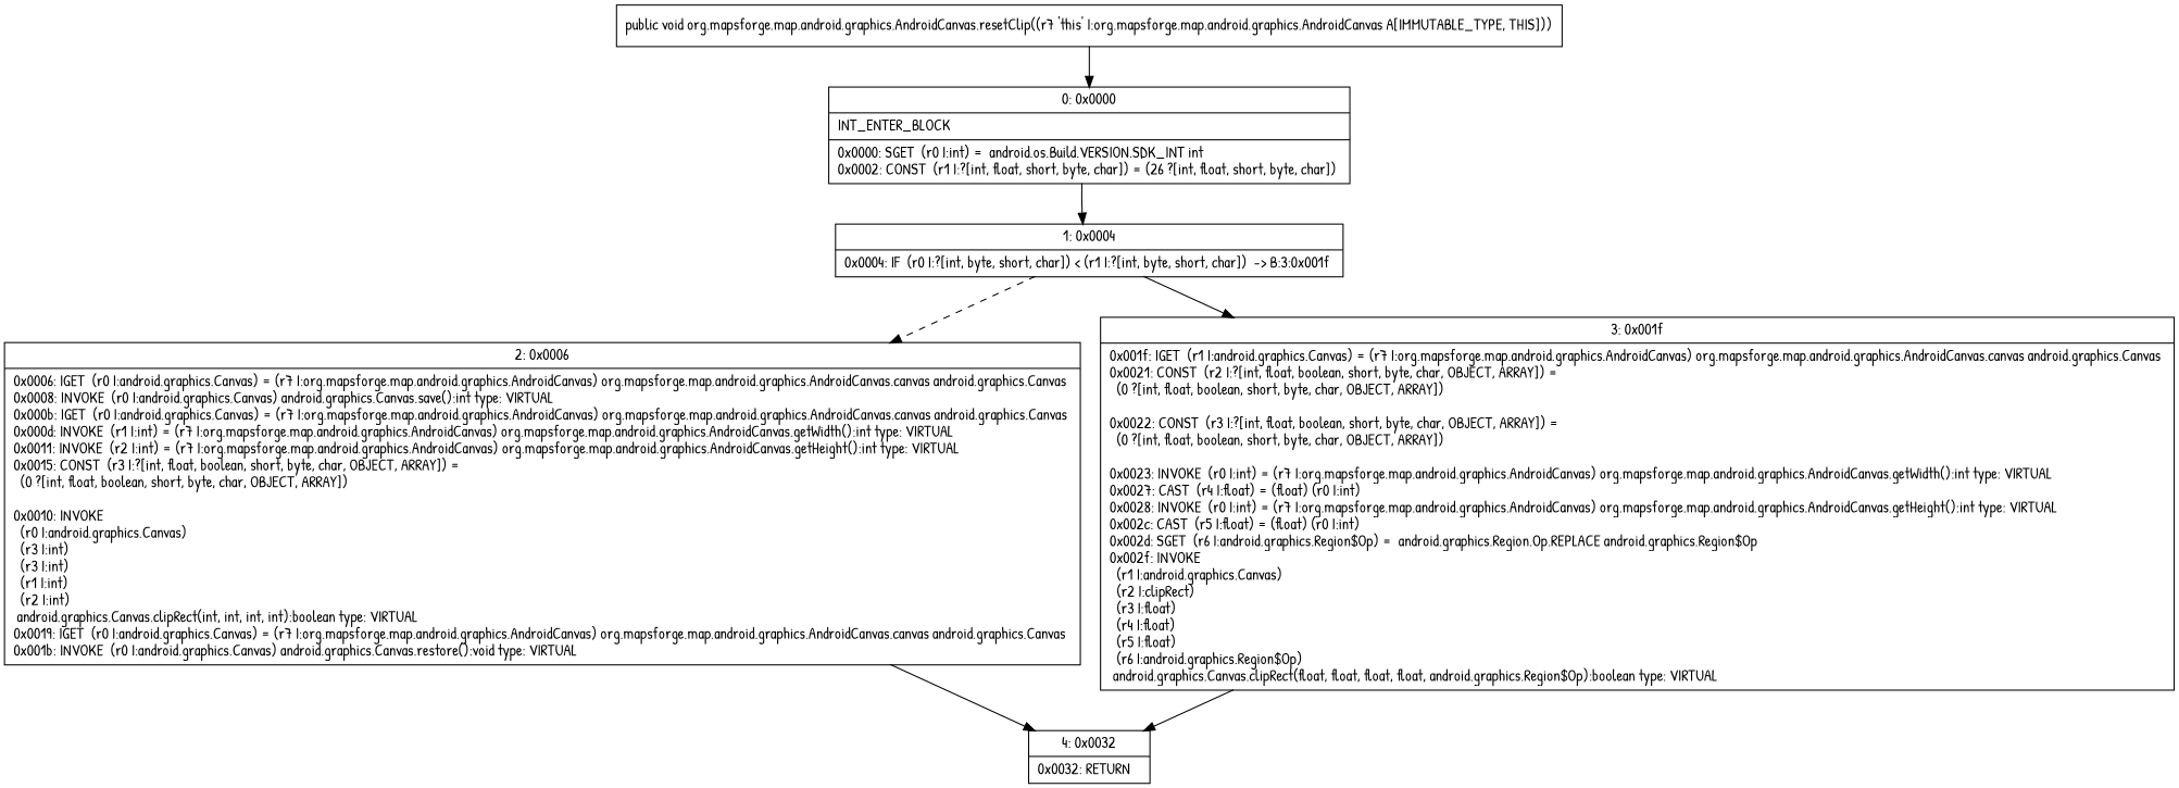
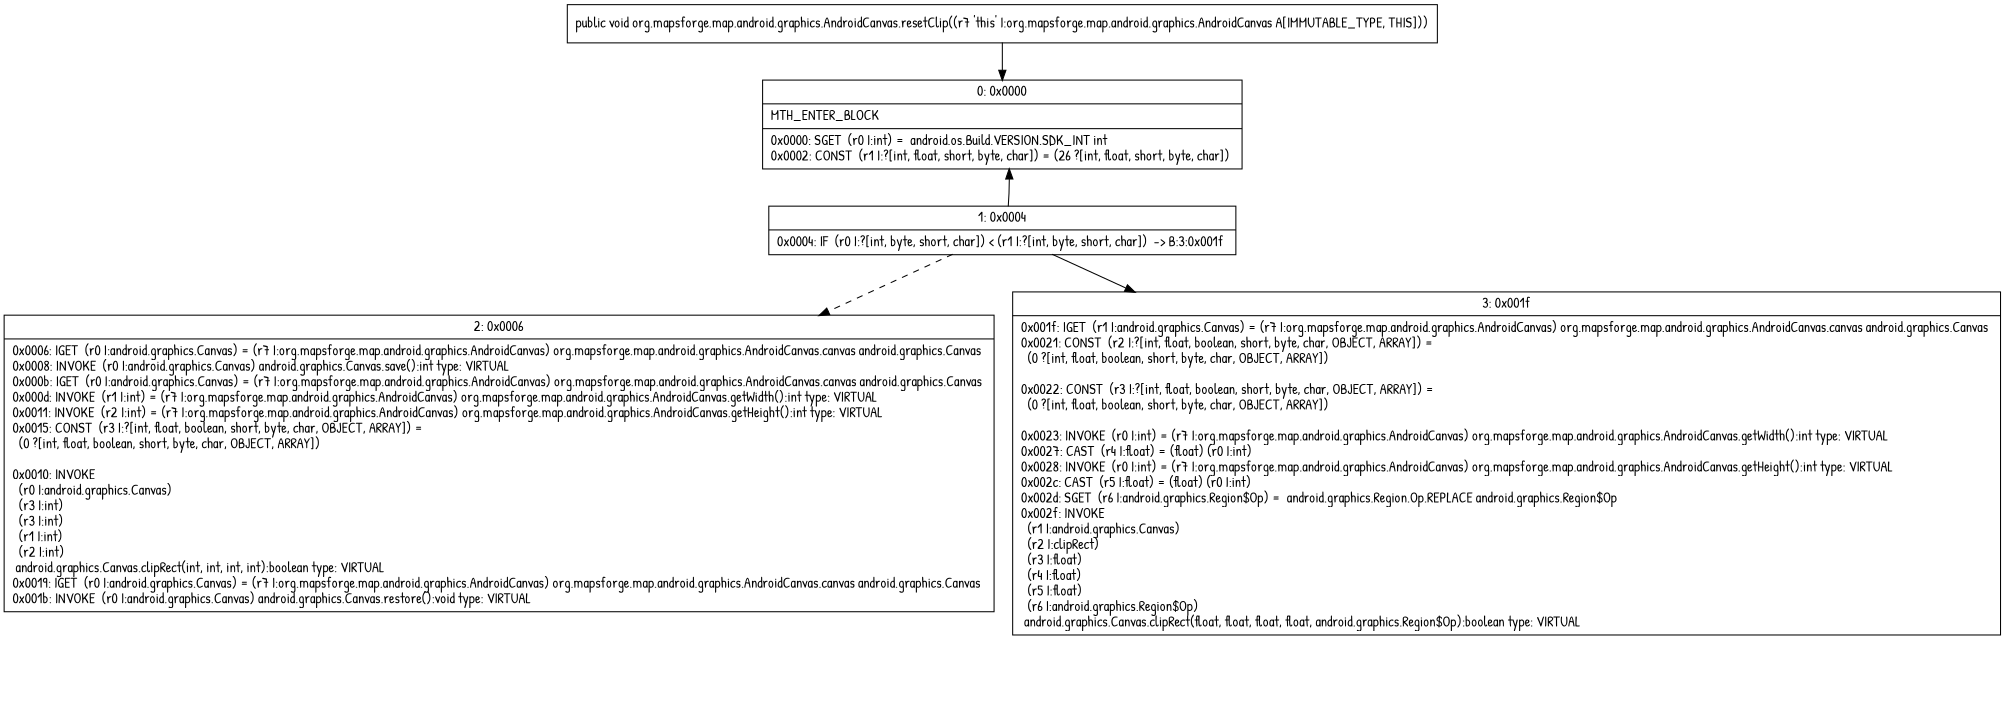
  digraph {
    fontname="Patrick Hand"
    node [fontname="Patrick Hand" shape=record]
    edge [fontname="Patrick Hand"]
-   n1 [label="{0\:\ 0x0000|INT_ENTER_BLOCK\l|0x0000: SGET  (r0 I:int) =  android.os.Build.VERSION.SDK_INT int \l0x0002: CONST  (r1 I:?[int, float, short, byte, char]) = (26 ?[int, float, short, byte, char]) \l}"]
+   n1 [label="{0\:\ 0x0000|MTH_ENTER_BLOCK\l|0x0000: SGET  (r0 I:int) =  android.os.Build.VERSION.SDK_INT int \l0x0002: CONST  (r1 I:?[int, float, short, byte, char]) = (26 ?[int, float, short, byte, char]) \l}"]
    n2 [label="{1\:\ 0x0004|0x0004: IF  (r0 I:?[int, byte, short, char]) \< (r1 I:?[int, byte, short, char])  \-\> B:3:0x001f \l}"]
    n3 [label="{2\:\ 0x0006|0x0006: IGET  (r0 I:android.graphics.Canvas) = (r7 I:org.mapsforge.map.android.graphics.AndroidCanvas) org.mapsforge.map.android.graphics.AndroidCanvas.canvas android.graphics.Canvas \l0x0008: INVOKE  (r0 I:android.graphics.Canvas) android.graphics.Canvas.save():int type: VIRTUAL \l0x000b: IGET  (r0 I:android.graphics.Canvas) = (r7 I:org.mapsforge.map.android.graphics.AndroidCanvas) org.mapsforge.map.android.graphics.AndroidCanvas.canvas android.graphics.Canvas \l0x000d: INVOKE  (r1 I:int) = (r7 I:org.mapsforge.map.android.graphics.AndroidCanvas) org.mapsforge.map.android.graphics.AndroidCanvas.getWidth():int type: VIRTUAL \l0x0011: INVOKE  (r2 I:int) = (r7 I:org.mapsforge.map.android.graphics.AndroidCanvas) org.mapsforge.map.android.graphics.AndroidCanvas.getHeight():int type: VIRTUAL \l0x0015: CONST  (r3 I:?[int, float, boolean, short, byte, char, OBJECT, ARRAY]) = \l  (0 ?[int, float, boolean, short, byte, char, OBJECT, ARRAY])\l \l0x0010: INVOKE  \l  (r0 I:android.graphics.Canvas)\l  (r3 I:int)\l  (r3 I:int)\l  (r1 I:int)\l  (r2 I:int)\l android.graphics.Canvas.clipRect(int, int, int, int):boolean type: VIRTUAL \l0x0019: IGET  (r0 I:android.graphics.Canvas) = (r7 I:org.mapsforge.map.android.graphics.AndroidCanvas) org.mapsforge.map.android.graphics.AndroidCanvas.canvas android.graphics.Canvas \l0x001b: INVOKE  (r0 I:android.graphics.Canvas) android.graphics.Canvas.restore():void type: VIRTUAL \l}"]
    n4 [label="{3\:\ 0x001f|0x001f: IGET  (r1 I:android.graphics.Canvas) = (r7 I:org.mapsforge.map.android.graphics.AndroidCanvas) org.mapsforge.map.android.graphics.AndroidCanvas.canvas android.graphics.Canvas \l0x0021: CONST  (r2 I:?[int, float, boolean, short, byte, char, OBJECT, ARRAY]) = \l  (0 ?[int, float, boolean, short, byte, char, OBJECT, ARRAY])\l \l0x0022: CONST  (r3 I:?[int, float, boolean, short, byte, char, OBJECT, ARRAY]) = \l  (0 ?[int, float, boolean, short, byte, char, OBJECT, ARRAY])\l \l0x0023: INVOKE  (r0 I:int) = (r7 I:org.mapsforge.map.android.graphics.AndroidCanvas) org.mapsforge.map.android.graphics.AndroidCanvas.getWidth():int type: VIRTUAL \l0x0027: CAST  (r4 I:float) = (float) (r0 I:int) \l0x0028: INVOKE  (r0 I:int) = (r7 I:org.mapsforge.map.android.graphics.AndroidCanvas) org.mapsforge.map.android.graphics.AndroidCanvas.getHeight():int type: VIRTUAL \l0x002c: CAST  (r5 I:float) = (float) (r0 I:int) \l0x002d: SGET  (r6 I:android.graphics.Region$Op) =  android.graphics.Region.Op.REPLACE android.graphics.Region$Op \l0x002f: INVOKE  \l  (r1 I:android.graphics.Canvas)\l  (r2 I:clipRect)\l  (r3 I:float)\l  (r4 I:float)\l  (r5 I:float)\l  (r6 I:android.graphics.Region$Op)\l android.graphics.Canvas.clipRect(float, float, float, float, android.graphics.Region$Op):boolean type: VIRTUAL \l}"]
-   n5 [label="{4\:\ 0x0032|0x0032: RETURN   \l}"]
    n6 [label="{public void org.mapsforge.map.android.graphics.AndroidCanvas.resetClip((r7 'this' I:org.mapsforge.map.android.graphics.AndroidCanvas A[IMMUTABLE_TYPE, THIS])) }"]
-   n1 -> n2
+   n2 -> n1
    n2 -> n3 [style=dashed]
    n2 -> n4
-   n3 -> n5
-   n4 -> n5
    n6 -> n1
  }
